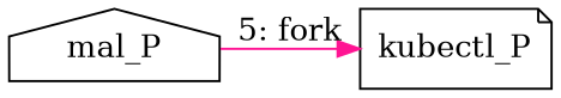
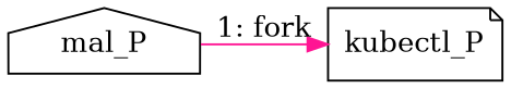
  digraph {
    engine=neato
    fixedsize=false
    fontsize=10
    nodesep=0.3
    rankdir=LR
    ranksep=0
    splines=true
    node [node_type=Process]
    mal_P [shape=house]
    kubectl_P [shape=note]
-   mal_P -> kubectl_P [label="5: fork" color=deeppink]
+   mal_P -> kubectl_P [label="1: fork" color=deeppink]
  }
